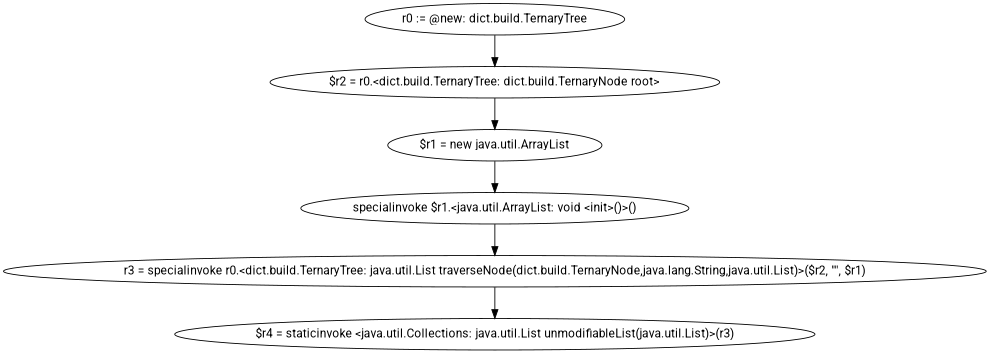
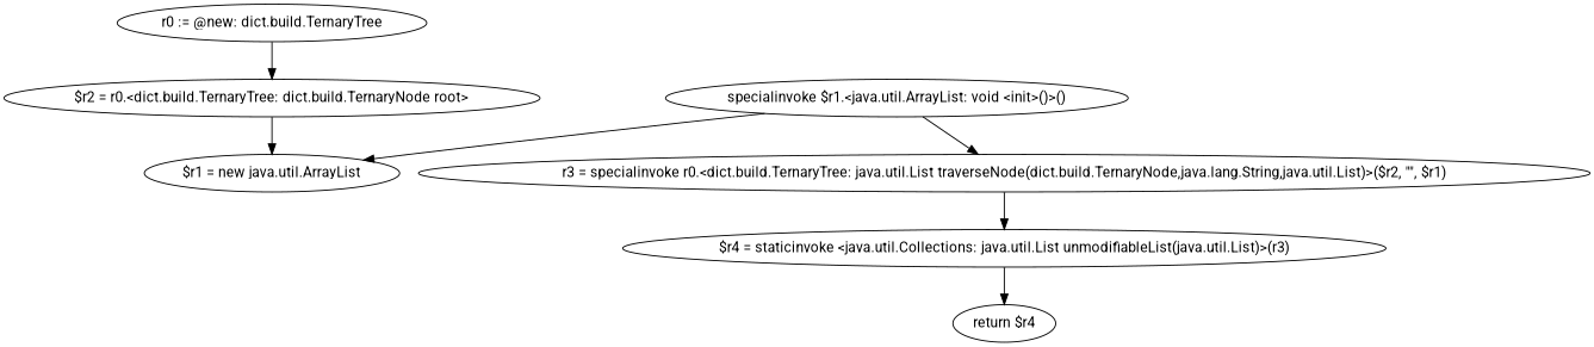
  digraph {
    fontname=Roboto
    node [fontname=Roboto]
    edge [fontname=Roboto]
    n1 [label="r0 := @new: dict.build.TernaryTree"]
    "$r2 = r0.<dict.build.TernaryTree: dict.build.TernaryNode root>"
    "$r1 = new java.util.ArrayList"
    "specialinvoke $r1.<java.util.ArrayList: void <init>()>()"
    "r3 = specialinvoke r0.<dict.build.TernaryTree: java.util.List traverseNode(dict.build.TernaryNode,java.lang.String,java.util.List)>($r2, \"\", $r1)"
    "$r4 = staticinvoke <java.util.Collections: java.util.List unmodifiableList(java.util.List)>(r3)"
+   "return $r4"
    n1 -> "$r2 = r0.<dict.build.TernaryTree: dict.build.TernaryNode root>"
    "$r2 = r0.<dict.build.TernaryTree: dict.build.TernaryNode root>" -> "$r1 = new java.util.ArrayList"
-   "$r1 = new java.util.ArrayList" -> "specialinvoke $r1.<java.util.ArrayList: void <init>()>()"
+   "specialinvoke $r1.<java.util.ArrayList: void <init>()>()" -> "$r1 = new java.util.ArrayList"
    "specialinvoke $r1.<java.util.ArrayList: void <init>()>()" -> "r3 = specialinvoke r0.<dict.build.TernaryTree: java.util.List traverseNode(dict.build.TernaryNode,java.lang.String,java.util.List)>($r2, \"\", $r1)"
    "r3 = specialinvoke r0.<dict.build.TernaryTree: java.util.List traverseNode(dict.build.TernaryNode,java.lang.String,java.util.List)>($r2, \"\", $r1)" -> "$r4 = staticinvoke <java.util.Collections: java.util.List unmodifiableList(java.util.List)>(r3)"
+   "$r4 = staticinvoke <java.util.Collections: java.util.List unmodifiableList(java.util.List)>(r3)" -> "return $r4"
  }
